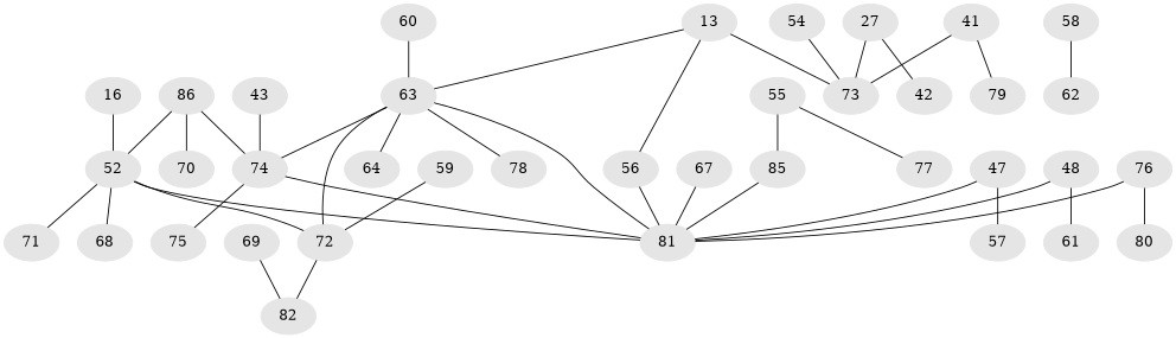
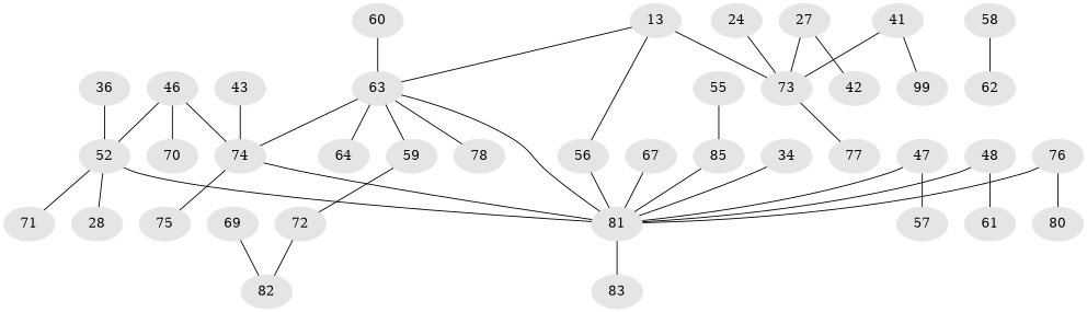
  graph {
    node [color=gray90 style=filled]
    13
    56
    63 [super="+14+49+53+45"]
    73 [super="+10"]
    81 [super="+32+33"]
    74 [super="+66+24"]
    72 [super="+51+38"]
    64
    78
    77
    52 [super="+25+11"]
-   68
+   68 [label=28]
    71 [super="+29"]
-   16
+   16 [label=36]
    42 [super="+39"]
    27
+   83
+   34
    58
    62
    41
-   79
+   79 [label=99]
    75
    43
-   46 [super="+28" label=86]
+   46 [super="+28"]
    70
    47 [super="+35"]
    57
    48
    61
    82 [super="+4"]
-   54
+   54 [label=24]
    n33 [label=85 super="+50"]
    55
    59
    60
    67
    69
    76
    80
    13 -- 56
    13 -- 63
    13 -- 73 [weight=2]
    56 -- 81 [weight=2]
    63 -- 81
    63 -- 74 [weight=2]
-   63 -- 72 [weight=2]
+   63 -- 59 [weight=2]
    63 -- 64
    63 -- 78
-   55 -- 77
+   73 -- 77
+   81 -- 83
    74 -- 81
    74 -- 75
    72 -- 82
    52 -- 81 [weight=2]
-   52 -- 72 [weight=2]
    52 -- 68
    52 -- 71
    16 -- 52
    27 -- 73 [weight=2]
    27 -- 42
+   34 -- 81
    58 -- 62
    41 -- 73
    41 -- 79
    43 -- 74
    46 -- 74
    46 -- 52
    46 -- 70
    47 -- 81
    47 -- 57
    48 -- 81
    48 -- 61
    54 -- 73
    n33 -- 81
    55 -- n33
    59 -- 72
    60 -- 63
    67 -- 81
    69 -- 82
    76 -- 81
    76 -- 80
  }
